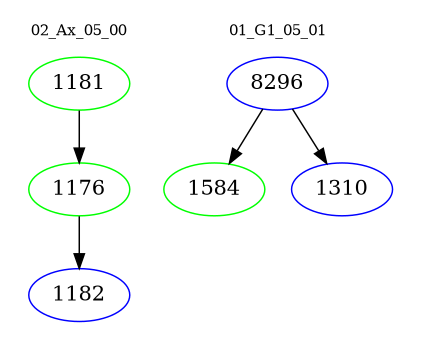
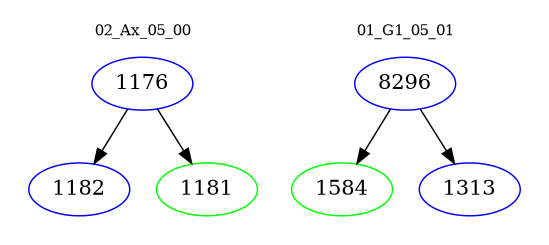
  digraph {
    node [color=blue]
    edge [color=black]
-   n1 [color=green label=1176]
+   n1 [label=1176]
    n2 [label=1182]
    n3 [color=green label=1181]
    n4 [label=8296]
    n5 [color=green label=1584]
-   n6 [label=1310]
+   n6 [label=1313]
    subgraph cluster_1 {
      color=white
      fontsize=10
      label="02_Ax_05_00"
      n1
      n2
      n3
    }
    subgraph cluster_2 {
      color=white
      fontsize=10
      label="01_G1_05_01"
      n4
      n5
      n6
    }
    n1 -> n2
-   n3 -> n1
+   n1 -> n3
    n4 -> n5
    n4 -> n6
  }
